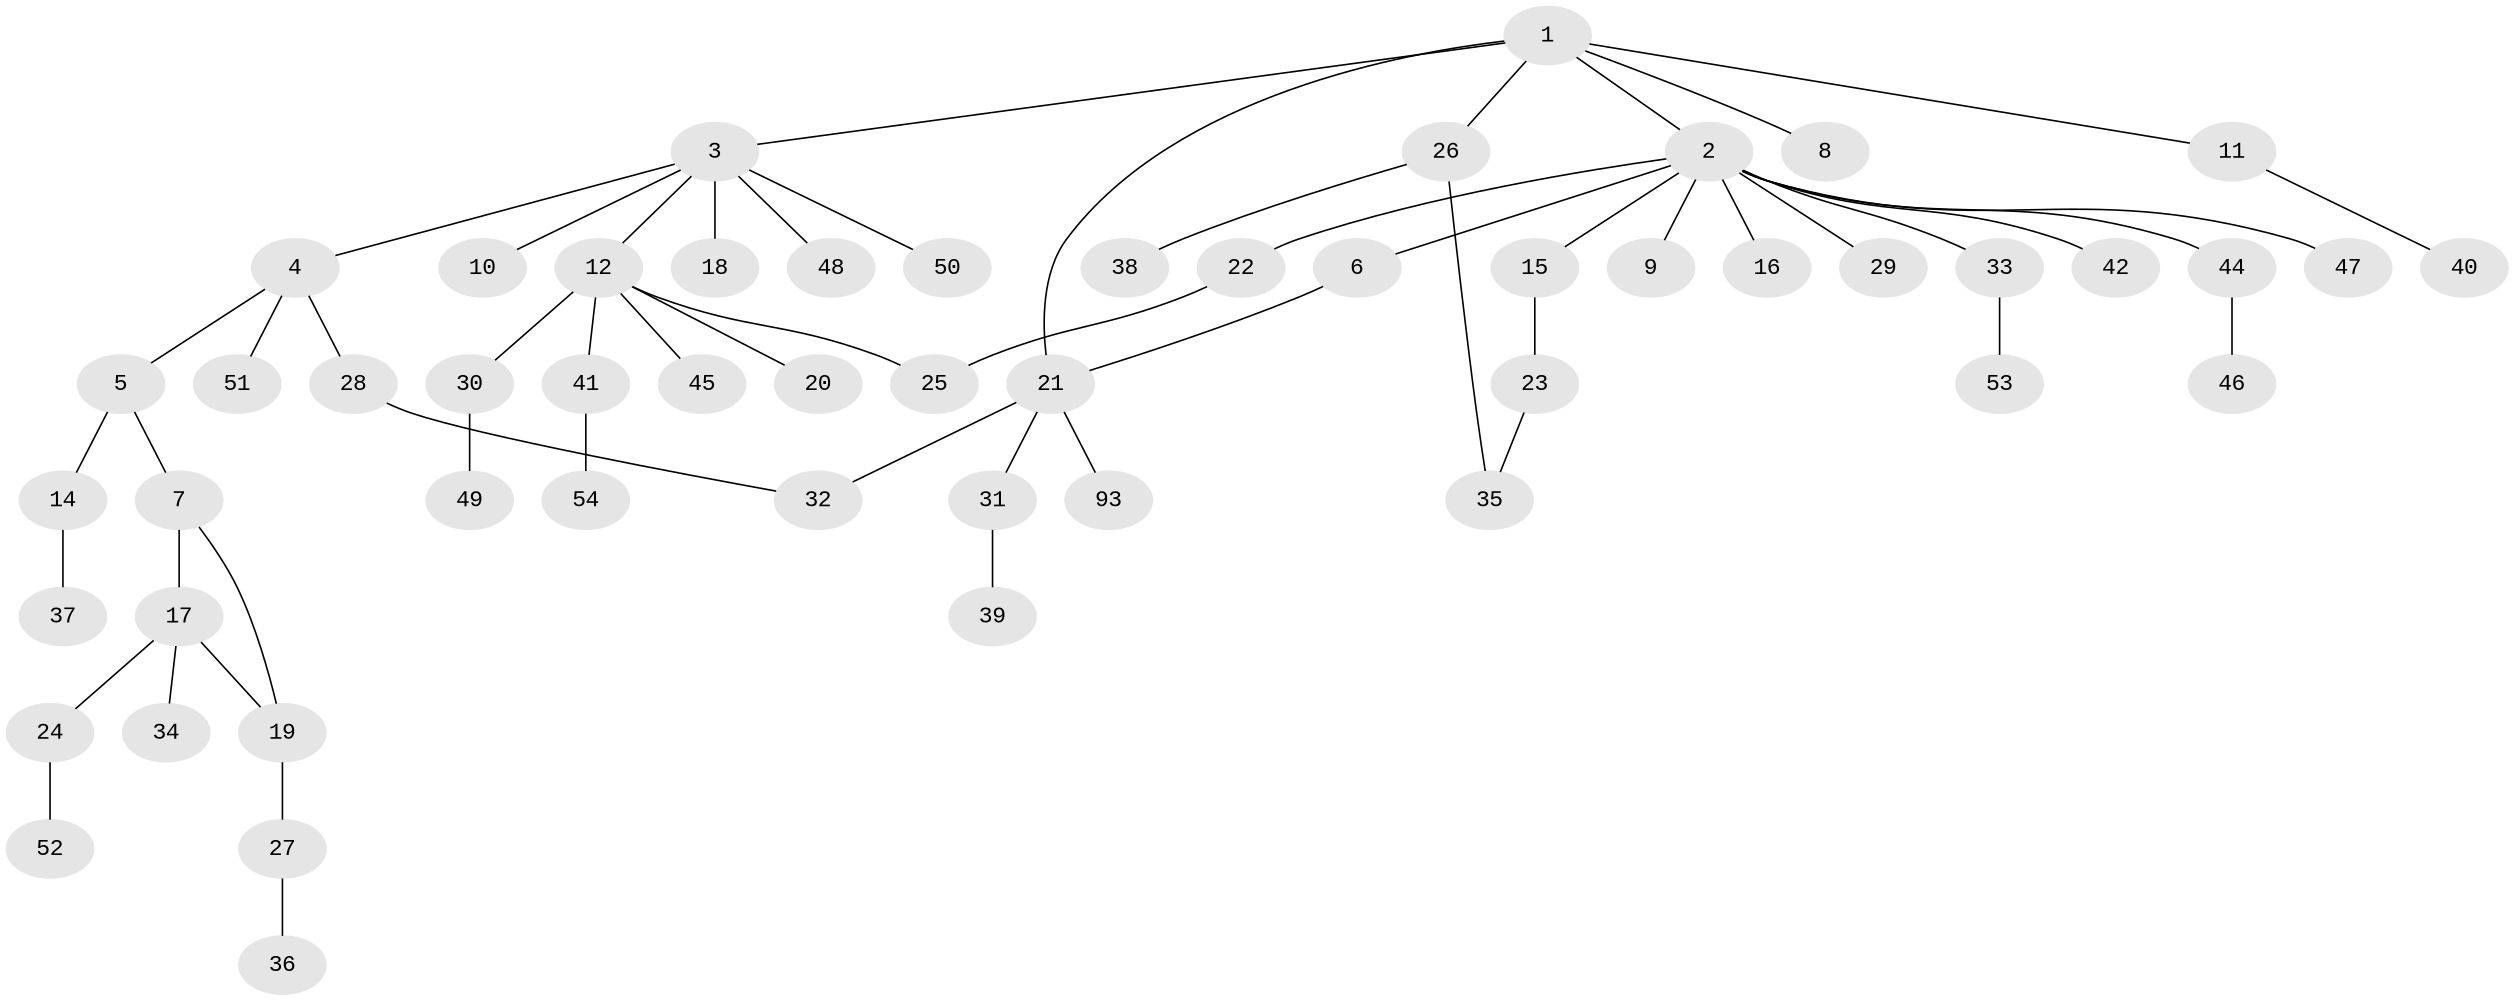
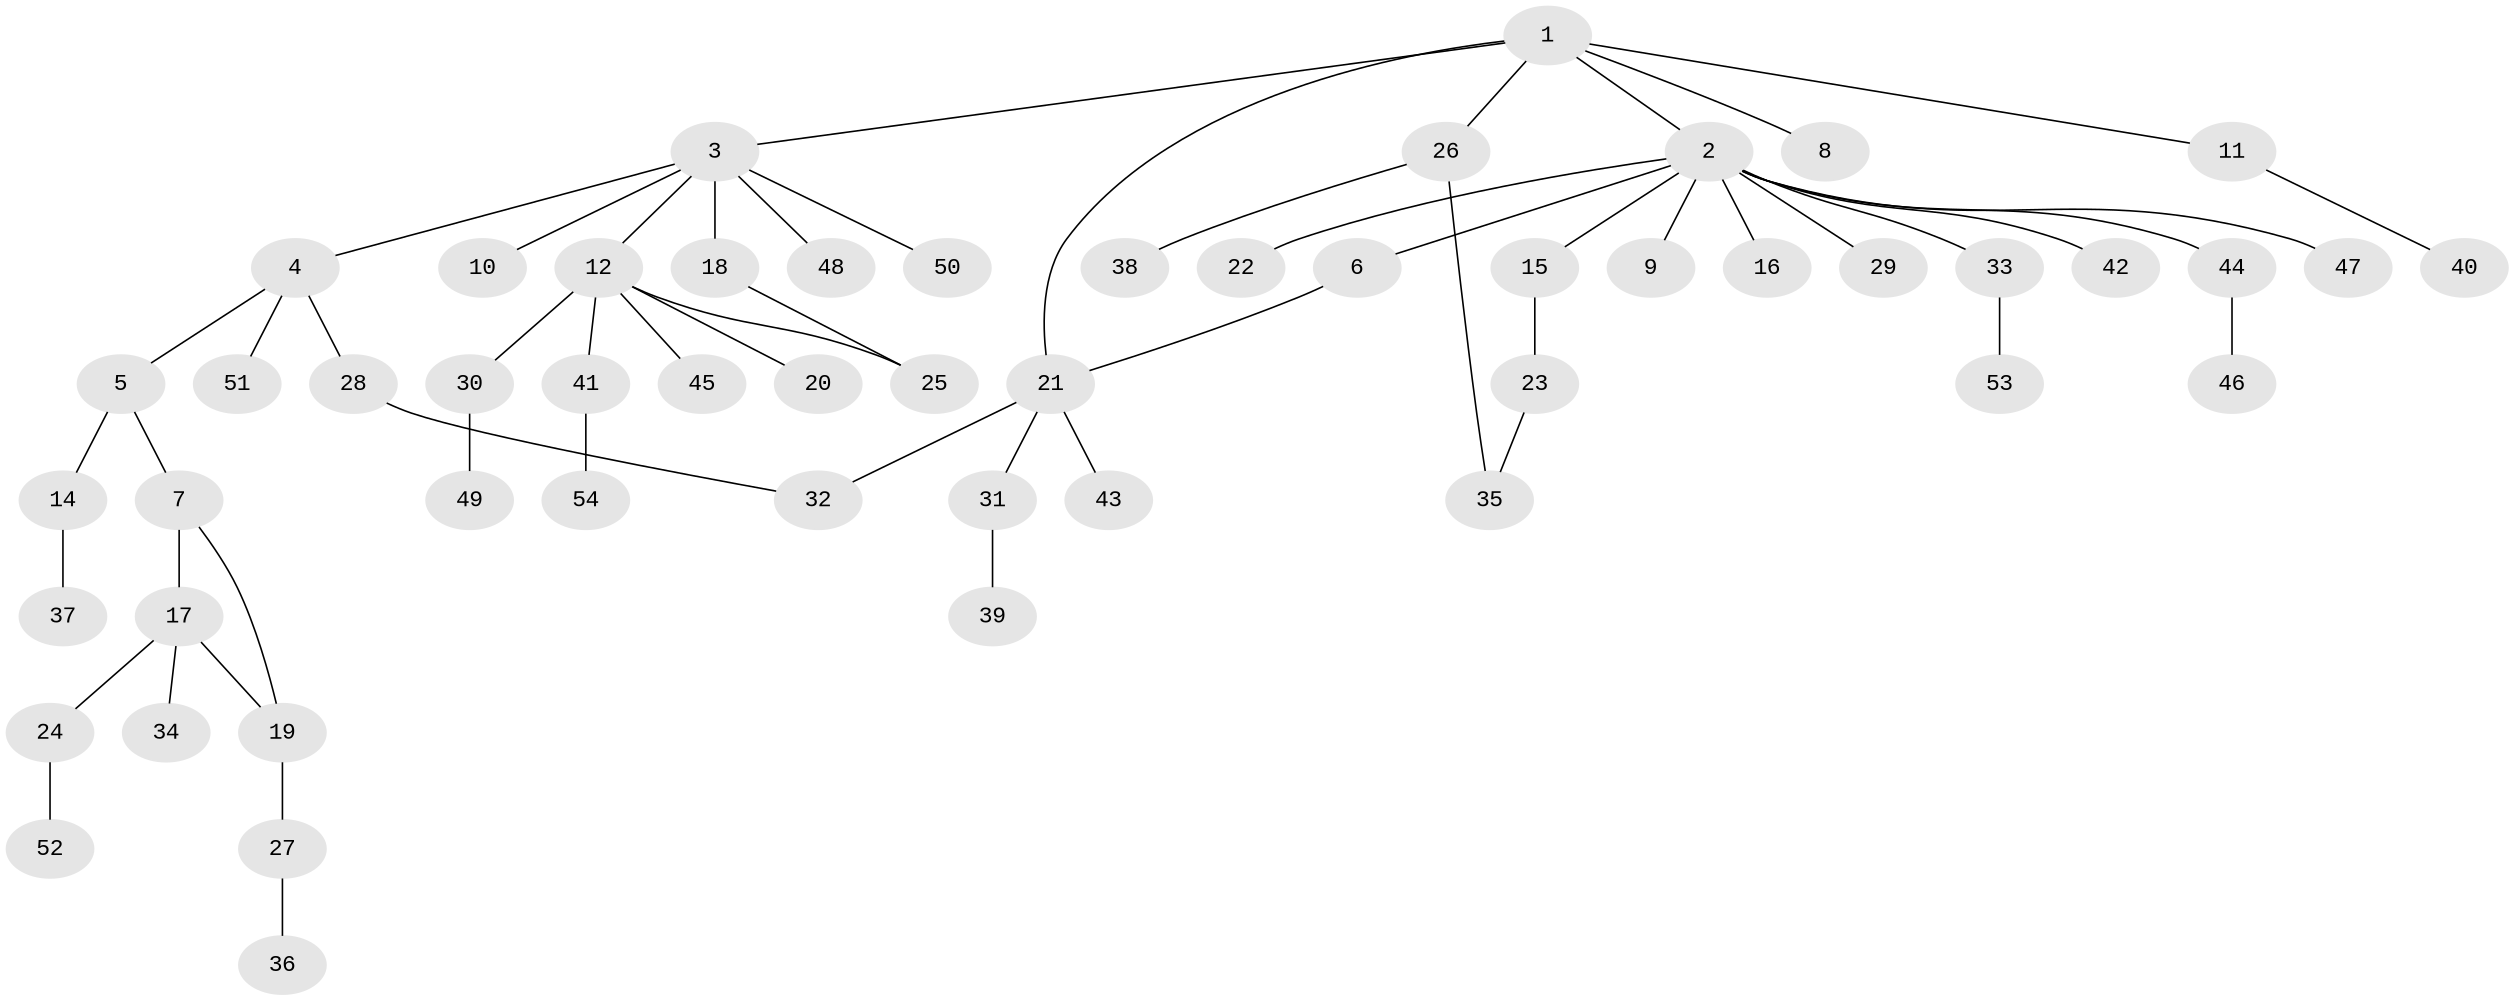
  graph {
    fontname="Liberation Mono"
    node [color=gray90 fontname="Liberation Mono" style=filled]
    edge [fontname="Liberation Mono"]
    1
    2
    3
    8
    11
    21
    26
    6
    9
    15
    16
    22
    29
    33
    42
    44
    47
    4
    10
    12
    18
    48
    50
    40
    31
    32
-   43 [label=93]
+   43
    35
    38
    23
    25
    53
    46
    5
    28
    51
    20
    30
    41
    45
    7
    14
    17
    19
    37
    24
    34
    27
    49
    54
    52
    36
    39
    1 -- 2
    1 -- 3
    1 -- 8
    1 -- 11
    1 -- 21
    1 -- 26
    2 -- 6
    2 -- 9
    2 -- 15
    2 -- 16
    2 -- 22
    2 -- 29
    2 -- 33
    2 -- 42
    2 -- 44
    2 -- 47
    3 -- 4
    3 -- 10
    3 -- 12
    3 -- 18
    3 -- 48
    3 -- 50
    11 -- 40
    21 -- 31
    21 -- 32
    21 -- 43
    26 -- 35
    26 -- 38
    6 -- 21
    15 -- 23
-   22 -- 25
+   18 -- 25
    33 -- 53
    44 -- 46
    4 -- 5
    4 -- 28
    4 -- 51
    12 -- 25
    12 -- 20
    12 -- 30
    12 -- 41
    12 -- 45
    31 -- 39
    23 -- 35
    5 -- 7
    5 -- 14
    28 -- 32
    30 -- 49
    41 -- 54
    7 -- 17
    7 -- 19
    14 -- 37
    17 -- 19
    17 -- 24
    17 -- 34
    19 -- 27
    24 -- 52
    27 -- 36
  }
